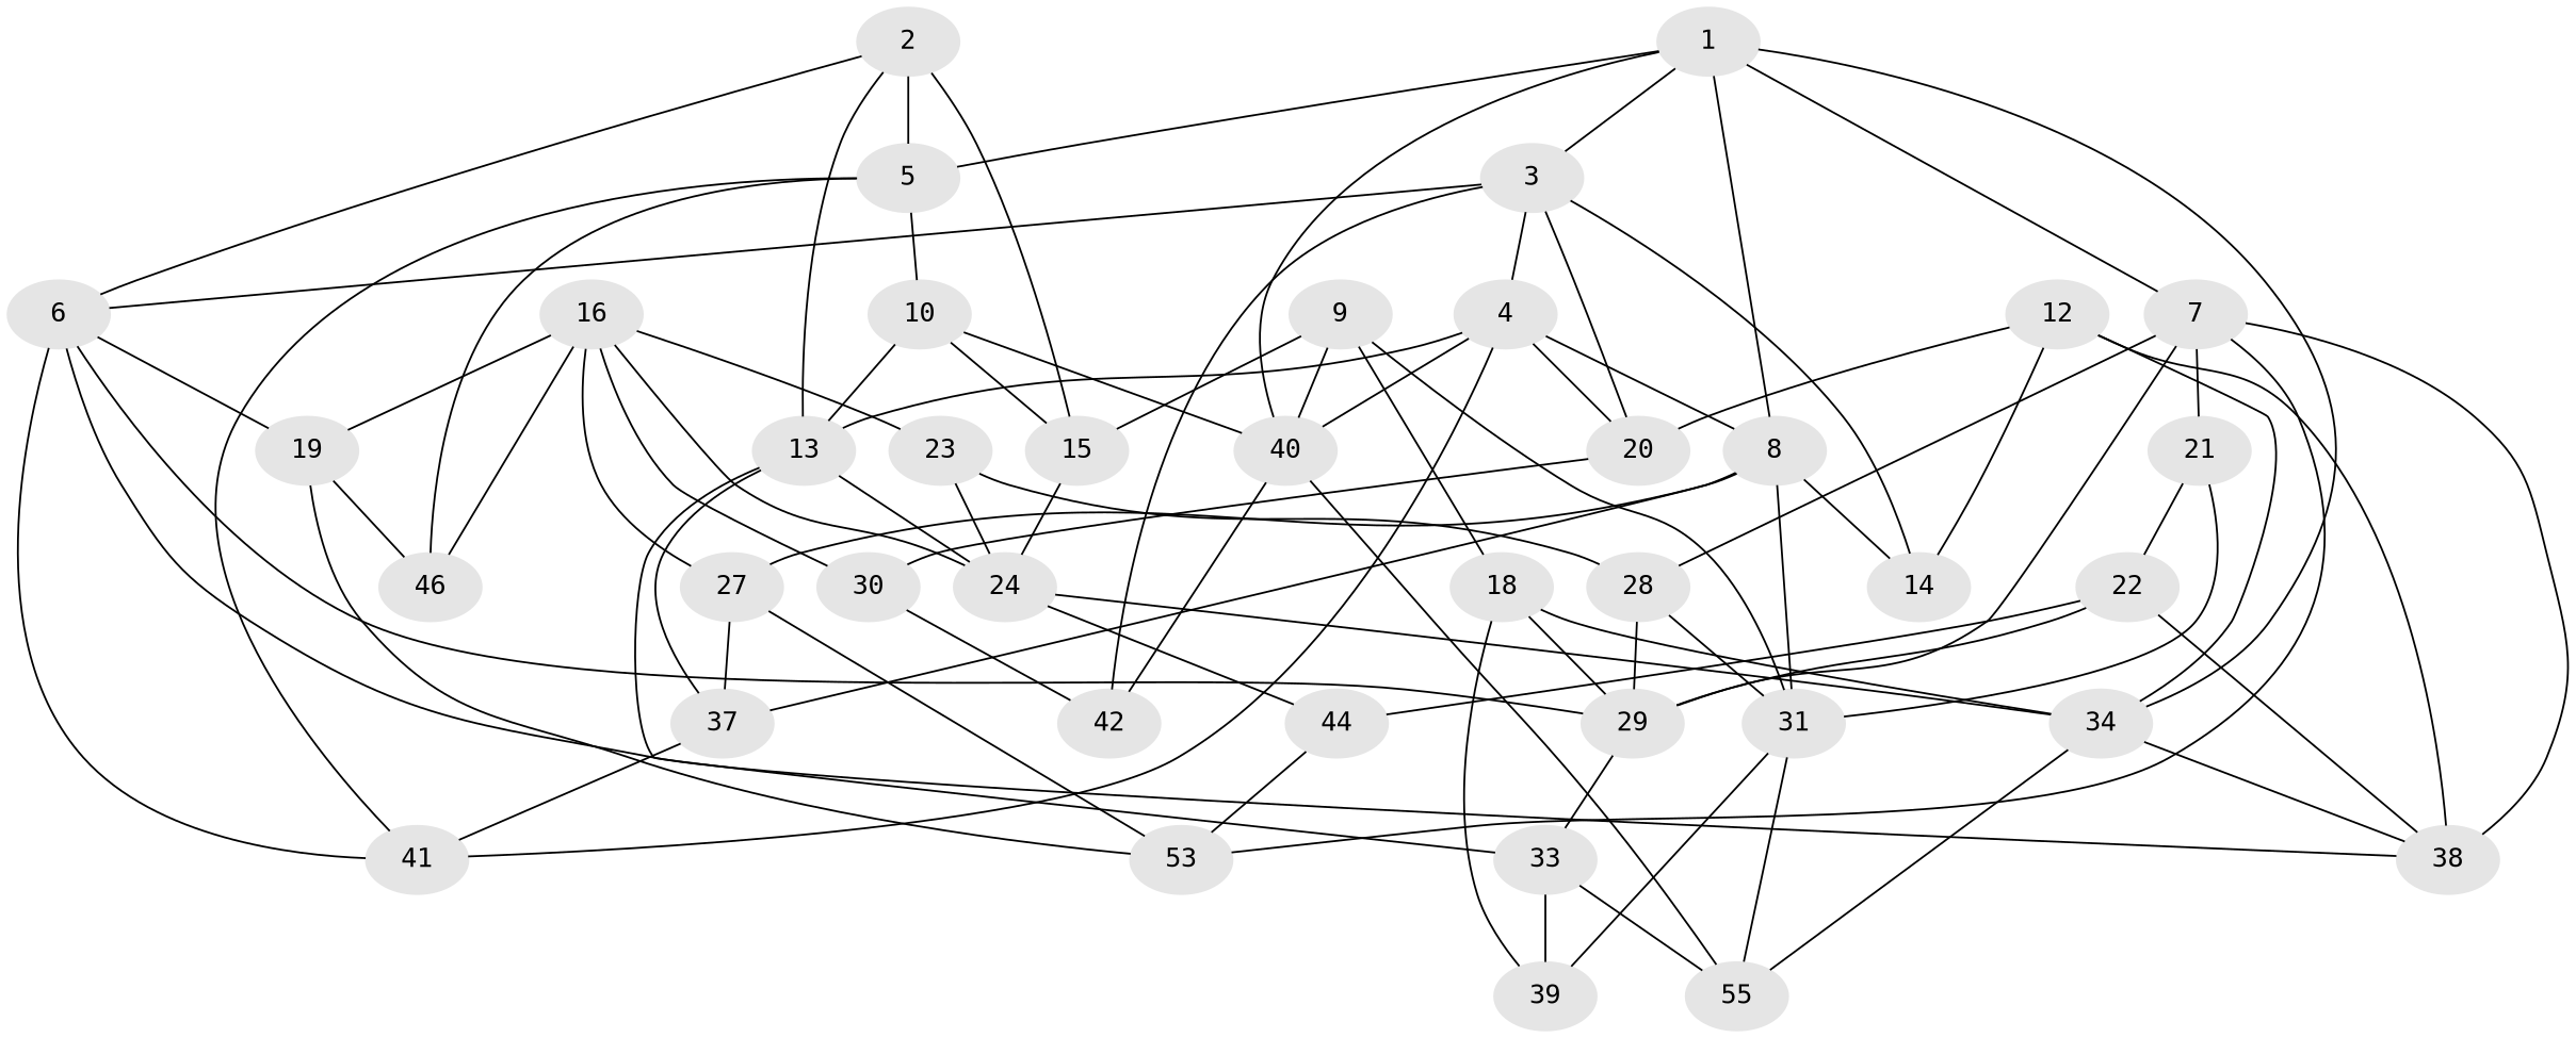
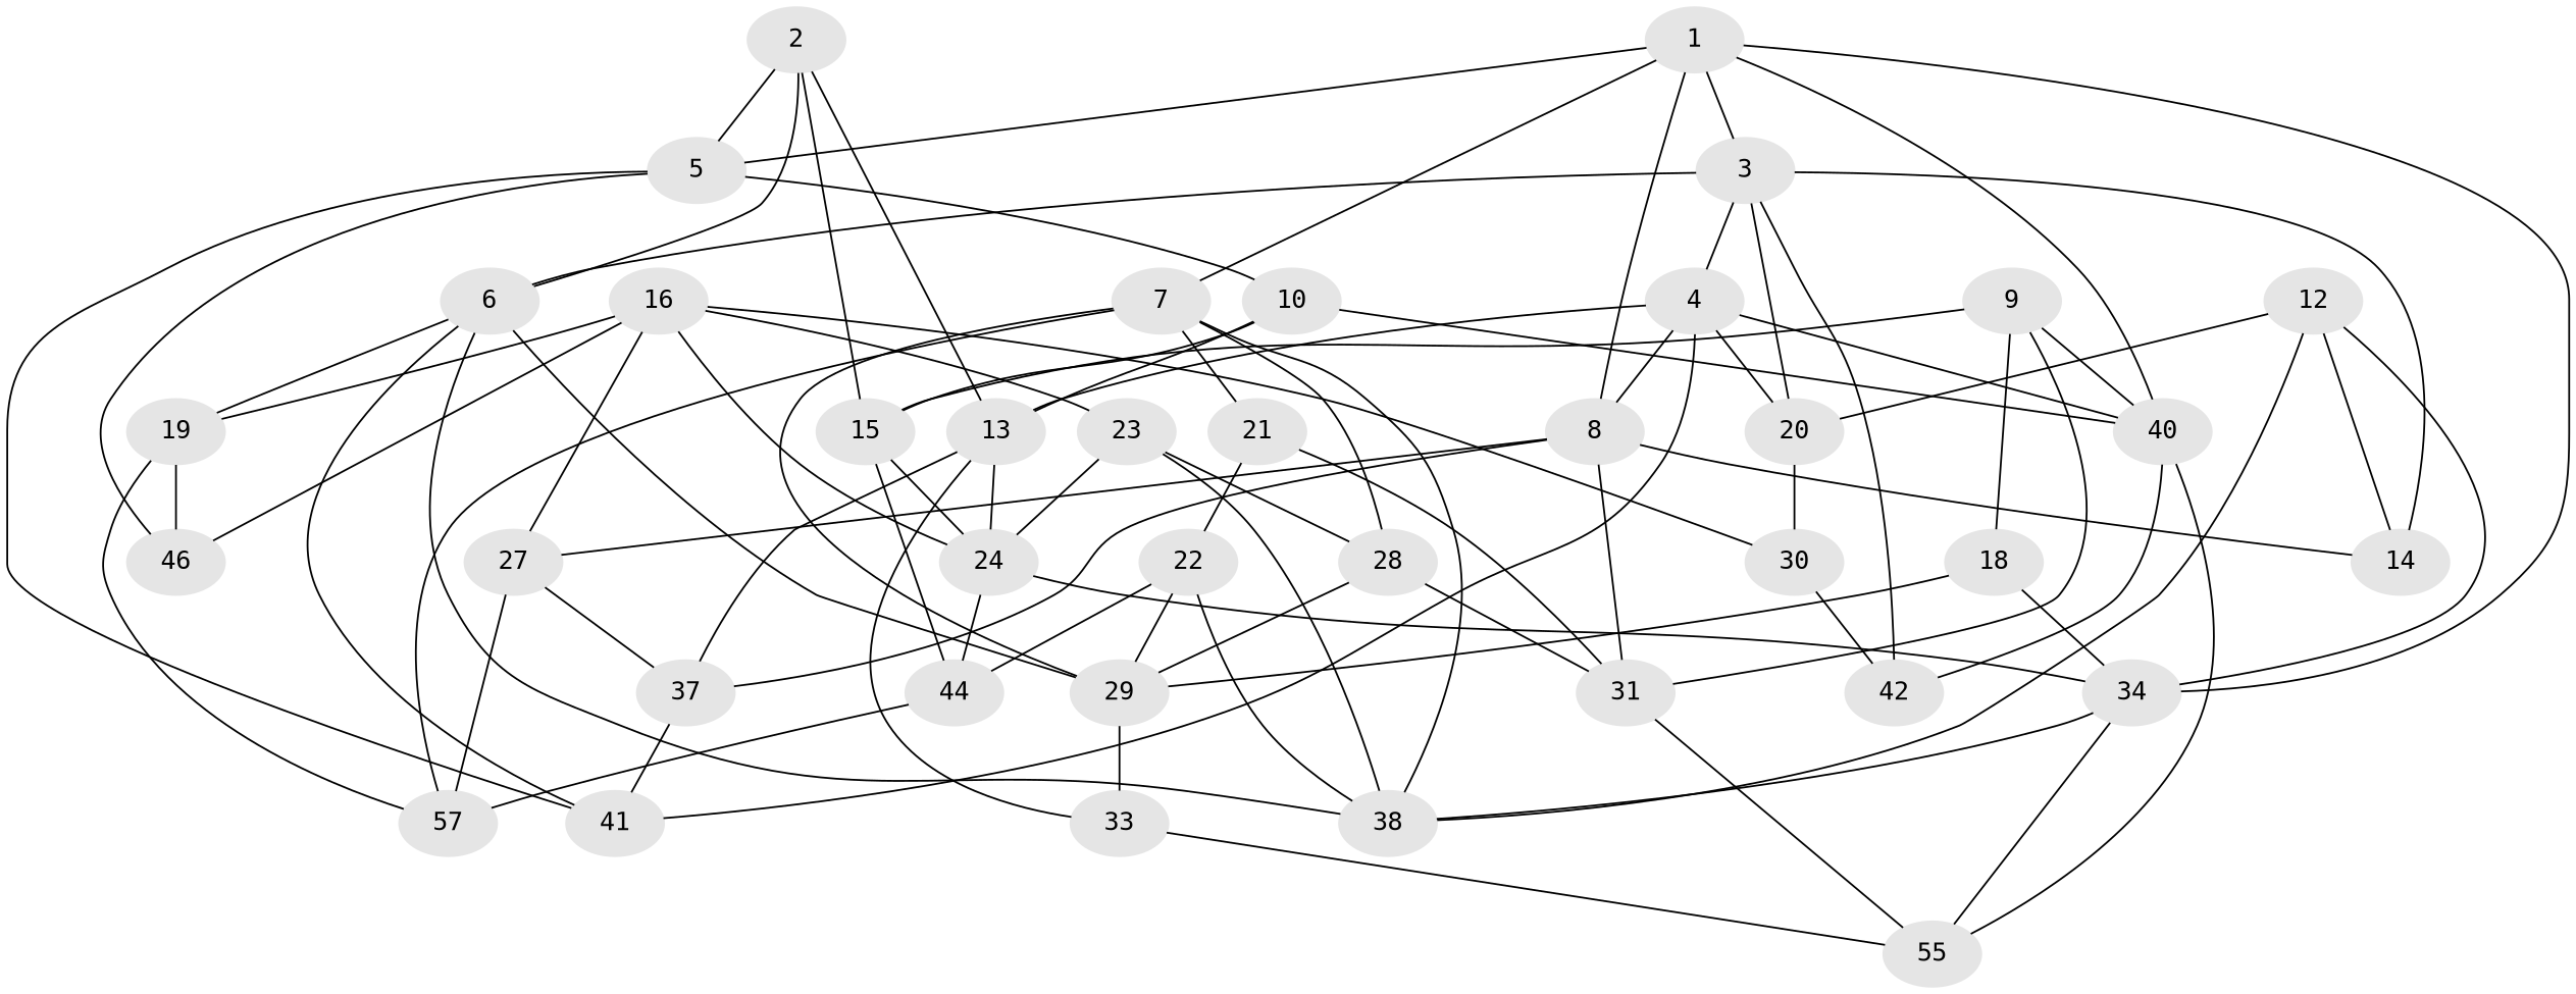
  graph {
    fontname="DejaVu Sans Mono"
    node [color=gray90 fontname="DejaVu Sans Mono" style=filled]
    edge [fontname="DejaVu Sans Mono"]
    1 [super="+44"]
    3 [super="+57"]
    5 [super="+17"]
    7 [super="+54"]
    8 [super="+20"]
    34 [super="+35"]
    40 [super="+45"]
    6 [super="+26"]
    4 [super="+11"]
    14
    n11 [label=20]
    42
    46
    41
    10
    29 [super="+50"]
    38 [super="+48"]
    21
    28
-   53
+   53 [label=57]
    27
    31 [super="+32"]
    37 [super="+47"]
    55
    2 [super="+52"]
    13 [super="+51"]
    15 [super="+49"]
    19
    24 [super="+56"]
    33
    n31 [label=44]
    30
    22
-   39
    9
    18
    12
    16 [super="+36"]
    23
    1 -- 3
    1 -- 5
    1 -- 7
    1 -- 8
    1 -- 34
    1 -- 40
    3 -- 6
    3 -- 4
    3 -- 14
    3 -- n11
    3 -- 42
    5 -- 46
    5 -- 41
    5 -- 10
    7 -- 29
    7 -- 38
    7 -- 21
    7 -- 28
    7 -- 53
    8 -- 14
    8 -- 27
    8 -- 31
    8 -- 37
    34 -- 38
    34 -- 55
    40 -- 42
    40 -- 55
    6 -- 41
    6 -- 29
    6 -- 38
    6 -- 19
    4 -- 8
    4 -- 40
    4 -- n11
    4 -- 41
    4 -- 13
    n11 -- 30
    10 -- 40
    10 -- 13
    10 -- 15
    29 -- 33
    21 -- 31
    21 -- 22
    28 -- 29
    28 -- 31
    27 -- 53
    27 -- 37
    31 -- 55
-   31 -- 39
    37 -- 41
    2 -- 5 [weight=2]
    2 -- 6
    2 -- 13
    2 -- 15
    13 -- 37
    13 -- 24
    13 -- 33
    15 -- 24
+   15 -- n31
    19 -- 46
    19 -- 53
    24 -- 34
    24 -- n31
    33 -- 55
-   33 -- 39
    n31 -- 53
    30 -- 42
    22 -- 29
    22 -- 38
    22 -- n31
    9 -- 40
    9 -- 31
    9 -- 15
    9 -- 18
    18 -- 34
    18 -- 29
-   18 -- 39
    12 -- 34
    12 -- 14
    12 -- n11
    12 -- 38
    16 -- 46
    16 -- 27
    16 -- 19
    16 -- 24
    16 -- 30
    16 -- 23
+   23 -- 38
    23 -- 28
    23 -- 24
  }
